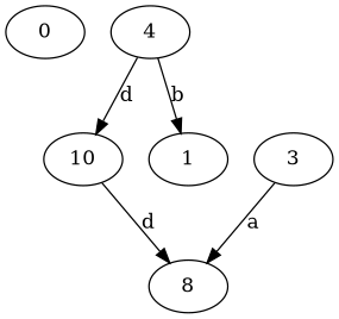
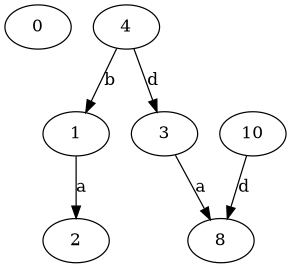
  strict digraph {
    0
    4
    10
    1
    8
+   2
    3
-   4 -> 10 [label=d]
+   4 -> 3 [label=d]
    4 -> 1 [label=b]
    10 -> 8 [label=d]
+   1 -> 2 [label=a]
    3 -> 8 [label=a]
  }
